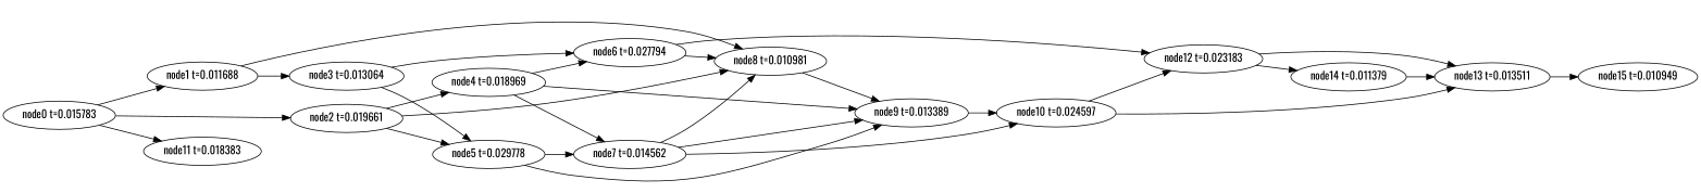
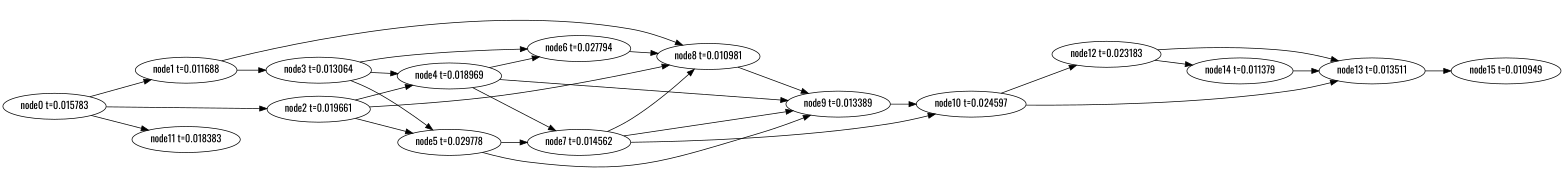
  digraph {
    fontname=Oswald
    rankdir=LR
    node [fontname=Oswald]
    edge [fontname=Oswald]
    n1 [label="node15 t=0.010949"]
    n2 [label="node14 t=0.011379"]
    n3 [label="node13 t=0.013511"]
    n4 [label="node12 t=0.023183"]
    n5 [label="node11 t=0.018383"]
    n6 [label="node10 t=0.024597"]
    n7 [label="node9 t=0.013389"]
    n8 [label="node8 t=0.010981"]
    n9 [label="node7 t=0.014562"]
    n10 [label="node6 t=0.027794"]
    n11 [label="node5 t=0.029778"]
    n12 [label="node4 t=0.018969"]
    n13 [label="node3 t=0.013064"]
    n14 [label="node2 t=0.019661"]
    n15 [label="node1 t=0.011688"]
    n16 [label="node0 t=0.015783"]
    n2 -> n3
    n3 -> n1
    n4 -> n2
    n4 -> n3
    n6 -> n3
    n6 -> n4
    n7 -> n6
    n8 -> n7
    n9 -> n6
    n9 -> n7
    n9 -> n8
-   n10 -> n4
    n10 -> n8
    n11 -> n7
    n11 -> n9
    n12 -> n7
    n12 -> n9
    n12 -> n10
    n13 -> n10
    n13 -> n11
+   n13 -> n12
    n14 -> n8
    n14 -> n11
    n14 -> n12
    n15 -> n8
    n15 -> n13
    n16 -> n5
    n16 -> n14
    n16 -> n15
  }
